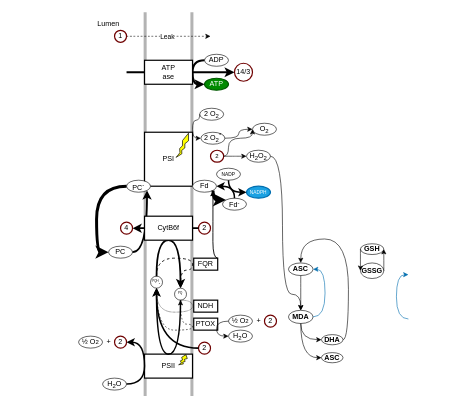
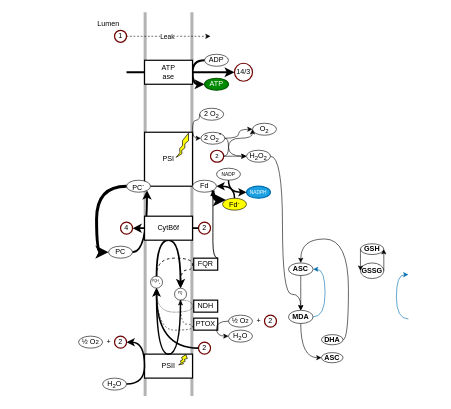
  <mxCell id="0" />
  <mxCell id="1" parent="0" />
  <mxCell id="2" value="" style="endArrow=none;html=1;strokeWidth=5;strokeColor=#B3B3B3;" parent="1" edge="1"><mxGeometry width="50" height="50" relative="1" as="geometry"><mxPoint x="241" y="660" as="sourcePoint" /><mxPoint x="241" y="20" as="targetPoint" /></mxGeometry></mxCell>
  <mxCell id="3" value="Lumen" style="text;html=1;strokeColor=none;fillColor=none;align=center;verticalAlign=middle;whiteSpace=wrap;rounded=0;fontColor=#000000;" parent="1" vertex="1"><mxGeometry x="160" y="30" width="40" height="20" as="geometry" /></mxCell>
  <mxCell id="4" value="" style="endArrow=none;html=1;strokeWidth=5;strokeColor=#B3B3B3;" parent="1" edge="1"><mxGeometry width="50" height="50" relative="1" as="geometry"><mxPoint x="319" y="660" as="sourcePoint" /><mxPoint x="319" y="20" as="targetPoint" /></mxGeometry></mxCell>
  <mxCell id="5" value="PSII" style="rounded=0;whiteSpace=wrap;html=1;strokeColor=#000000;strokeWidth=2;" parent="1" vertex="1"><mxGeometry x="240" y="590" width="80" height="40" as="geometry" /></mxCell>
  <mxCell id="6" value="ADP" style="ellipse;whiteSpace=wrap;html=1;strokeColor=#000000;strokeWidth=1;" parent="1" vertex="1"><mxGeometry x="340" y="90" width="40" height="20" as="geometry" /></mxCell>
  <mxCell id="7" value="ATP" style="ellipse;whiteSpace=wrap;html=1;strokeColor=#005700;strokeWidth=2;fillColor=#008a00;fontColor=#ffffff;" parent="1" vertex="1"><mxGeometry x="340" y="130" width="40" height="20" as="geometry" /></mxCell>
  <mxCell id="8" value="14/3" style="ellipse;whiteSpace=wrap;html=1;strokeWidth=2;strokeColor=#6F0000;" parent="1" vertex="1"><mxGeometry x="390" y="105" width="30" height="30" as="geometry" /></mxCell>
  <mxCell id="9" value="&lt;font style=&quot;font-size: 8px&quot;&gt;NADP&lt;/font&gt;" style="ellipse;whiteSpace=wrap;html=1;strokeColor=#000000;strokeWidth=1;" parent="1" vertex="1"><mxGeometry x="360" y="280" width="40" height="20" as="geometry" /></mxCell>
  <mxCell id="10" value="&lt;font style=&quot;font-size: 8px&quot;&gt;NADPH&lt;/font&gt;" style="ellipse;whiteSpace=wrap;html=1;strokeColor=#006EAF;strokeWidth=2;fillColor=#1ba1e2;fontColor=#ffffff;" parent="1" vertex="1"><mxGeometry x="410" y="310" width="40" height="20" as="geometry" /></mxCell>
  <mxCell id="11" value="H&lt;sub&gt;2&lt;/sub&gt;O" style="ellipse;whiteSpace=wrap;html=1;strokeColor=#000000;strokeWidth=1;" parent="1" vertex="1"><mxGeometry x="170" y="630" width="40" height="20" as="geometry" /></mxCell>
  <mxCell id="12" value="½ O&lt;span style=&quot;font-size: 10px&quot;&gt;2&lt;/span&gt;" style="ellipse;whiteSpace=wrap;html=1;strokeColor=#000000;strokeWidth=1;" parent="1" vertex="1"><mxGeometry x="130" y="560" width="40" height="20" as="geometry" /></mxCell>
  <mxCell id="13" value="2" style="ellipse;whiteSpace=wrap;html=1;strokeWidth=2;strokeColor=#6F0000;" parent="1" vertex="1"><mxGeometry x="190" y="560" width="20" height="20" as="geometry" /></mxCell>
  <mxCell id="14" value="" style="verticalLabelPosition=bottom;verticalAlign=top;html=1;shape=mxgraph.basic.flash;rounded=0;shadow=0;comic=0;fillColor=#FFFF00;gradientColor=none;rotation=20;strokeColor=#000000;" parent="1" vertex="1"><mxGeometry x="300" y="590" width="10" height="20" as="geometry" /></mxCell>
  <mxCell id="15" value="PTOX" style="rounded=0;whiteSpace=wrap;html=1;strokeColor=#000000;strokeWidth=2;" parent="1" vertex="1"><mxGeometry x="322" y="530" width="40" height="20" as="geometry" /></mxCell>
  <mxCell id="16" value="NDH" style="rounded=0;whiteSpace=wrap;html=1;strokeColor=#000000;strokeWidth=2;" parent="1" vertex="1"><mxGeometry x="322" y="500" width="40" height="20" as="geometry" /></mxCell>
  <mxCell id="17" value="FQR" style="rounded=0;whiteSpace=wrap;html=1;strokeColor=#000000;strokeWidth=2;" parent="1" vertex="1"><mxGeometry x="322" y="430" width="40" height="20" as="geometry" /></mxCell>
  <mxCell id="18" value="" style="group" parent="1" vertex="1" connectable="0"><mxGeometry x="240" y="220" width="80" height="90" as="geometry" /></mxCell>
  <mxCell id="19" value="PSI" style="rounded=0;whiteSpace=wrap;html=1;strokeColor=#000000;strokeWidth=2;" parent="18" vertex="1"><mxGeometry width="80" height="90" as="geometry" /></mxCell>
  <mxCell id="20" value="" style="verticalLabelPosition=bottom;verticalAlign=top;html=1;shape=mxgraph.basic.flash;rounded=0;shadow=0;comic=0;fillColor=#FFFF00;gradientColor=none;rotation=20;strokeColor=#000000;" parent="18" vertex="1"><mxGeometry x="60" width="10" height="45" as="geometry" /></mxCell>
  <mxCell id="21" value="&lt;font style=&quot;font-size: 5px&quot;&gt;PQ&lt;/font&gt;" style="ellipse;whiteSpace=wrap;html=1;strokeColor=#000000;strokeWidth=1;spacingTop=-6;" parent="1" vertex="1"><mxGeometry x="290" y="480" width="20" height="20" as="geometry" /></mxCell>
  <mxCell id="22" value="&lt;font style=&quot;font-size: 5px&quot;&gt;PQH&lt;sub&gt;2&lt;/sub&gt;&lt;/font&gt;" style="ellipse;whiteSpace=wrap;html=1;strokeColor=#000000;strokeWidth=1;spacingTop=-6;" parent="1" vertex="1"><mxGeometry x="250" y="460" width="20" height="20" as="geometry" /></mxCell>
  <mxCell id="23" value="" style="ellipse;whiteSpace=wrap;html=1;gradientColor=none;fillColor=none;strokeColor=none;" parent="1" vertex="1"><mxGeometry x="690" y="398" width="39" height="18" as="geometry" /></mxCell>
  <mxCell id="24" value="4" style="ellipse;whiteSpace=wrap;html=1;strokeWidth=2;strokeColor=#6F0000;" parent="1" vertex="1"><mxGeometry x="200" y="370" width="20" height="20" as="geometry" /></mxCell>
  <mxCell id="25" style="edgeStyle=orthogonalEdgeStyle;curved=1;rounded=0;orthogonalLoop=1;jettySize=auto;html=1;strokeWidth=1;fontSize=12;entryX=0;entryY=0.5;entryDx=0;entryDy=0;dashed=1;strokeColor=#000000;exitX=1;exitY=0.5;exitDx=0;exitDy=0;" parent="1" source="37" target="32" edge="1"><mxGeometry relative="1" as="geometry"><mxPoint x="215" y="60" as="sourcePoint" /></mxGeometry></mxCell>
  <mxCell id="26" value="Leak" style="edgeLabel;html=1;align=center;verticalAlign=middle;resizable=0;points=[];labelBackgroundColor=#ffffff;fontColor=#000000;" parent="25" vertex="1" connectable="0"><mxGeometry x="-0.08" y="1" relative="1" as="geometry"><mxPoint x="3.1" y="1" as="offset" /></mxGeometry></mxCell>
  <mxCell id="27" value="2" style="ellipse;whiteSpace=wrap;html=1;strokeWidth=2;strokeColor=#6F0000;" parent="1" vertex="1"><mxGeometry x="330" y="570" width="20" height="20" as="geometry" /></mxCell>
  <mxCell id="28" value="H&lt;sub&gt;2&lt;/sub&gt;O" style="ellipse;whiteSpace=wrap;html=1;strokeColor=#000000;strokeWidth=1;" parent="1" vertex="1"><mxGeometry x="380" y="550" width="40" height="20" as="geometry" /></mxCell>
  <mxCell id="29" value="½ O&lt;span style=&quot;font-size: 10px&quot;&gt;2&lt;/span&gt;" style="ellipse;whiteSpace=wrap;html=1;strokeColor=#000000;strokeWidth=1;" parent="1" vertex="1"><mxGeometry x="380" y="525" width="40" height="20" as="geometry" /></mxCell>
  <mxCell id="30" value="2" style="ellipse;whiteSpace=wrap;html=1;strokeWidth=2;strokeColor=#6F0000;" parent="1" vertex="1"><mxGeometry x="440" y="525" width="20" height="20" as="geometry" /></mxCell>
  <mxCell id="31" value="+" style="text;html=1;align=center;verticalAlign=middle;resizable=0;points=[];autosize=1;fontColor=#000000;" parent="1" vertex="1"><mxGeometry x="420" y="525" width="20" height="20" as="geometry" /></mxCell>
  <mxCell id="32" value="" style="ellipse;whiteSpace=wrap;html=1;strokeWidth=2;fillColor=none;strokeColor=none;" parent="1" vertex="1"><mxGeometry x="350" y="50" width="20" height="20" as="geometry" /></mxCell>
  <mxCell id="33" value="" style="ellipse;whiteSpace=wrap;html=1;strokeWidth=2;fillColor=none;strokeColor=none;" parent="1" vertex="1"><mxGeometry x="190" y="110" width="20" height="20" as="geometry" /></mxCell>
  <mxCell id="34" value="Fd" style="ellipse;whiteSpace=wrap;html=1;strokeColor=#000000;strokeWidth=1;" parent="1" vertex="1"><mxGeometry x="320" y="300" width="40" height="20" as="geometry" /></mxCell>
- <mxCell id="35" value="Fd&lt;sup&gt;-&lt;/sup&gt;" style="ellipse;whiteSpace=wrap;html=1;strokeColor=#000000;strokeWidth=1;" parent="1" vertex="1"><mxGeometry x="370" y="330" width="40" height="20" as="geometry" /></mxCell>
+ <mxCell id="35" value="Fd&lt;sup&gt;-&lt;/sup&gt;" style="ellipse;whiteSpace=wrap;html=1;strokeColor=#000000;strokeWidth=1;fillColor=#ffff00;" parent="1" vertex="1"><mxGeometry x="370" y="330" width="40" height="20" as="geometry" /></mxCell>
  <mxCell id="36" value="+" style="text;html=1;align=center;verticalAlign=middle;resizable=0;points=[];autosize=1;fontColor=#000000;" parent="1" vertex="1"><mxGeometry x="170" y="560" width="20" height="20" as="geometry" /></mxCell>
  <mxCell id="37" value="1" style="ellipse;whiteSpace=wrap;html=1;strokeWidth=2;strokeColor=#6F0000;" parent="1" vertex="1"><mxGeometry x="190" y="50" width="20" height="20" as="geometry" /></mxCell>
  <mxCell id="38" value="&lt;b&gt;MDA&lt;/b&gt;" style="ellipse;whiteSpace=wrap;html=1;strokeColor=#000000;" parent="1" vertex="1"><mxGeometry x="480" y="516.95" width="41" height="22" as="geometry" /></mxCell>
  <mxCell id="39" value="&lt;b&gt;ASC&lt;/b&gt;" style="ellipse;whiteSpace=wrap;html=1;strokeColor=#000000;" parent="1" vertex="1"><mxGeometry x="480" y="437.95" width="41" height="21" as="geometry" /></mxCell>
  <mxCell id="40" value="&lt;b&gt;DHA&lt;/b&gt;" style="ellipse;whiteSpace=wrap;html=1;strokeColor=#000000;" parent="1" vertex="1"><mxGeometry x="535" y="557.45" width="36" height="17" as="geometry" /></mxCell>
  <mxCell id="41" value="&lt;b&gt;ASC&lt;/b&gt;" style="ellipse;whiteSpace=wrap;html=1;strokeColor=#000000;" parent="1" vertex="1"><mxGeometry x="535" y="587.45" width="36" height="17" as="geometry" /></mxCell>
  <mxCell id="42" value="&lt;b&gt;GSH&lt;/b&gt;" style="ellipse;whiteSpace=wrap;html=1;strokeColor=#000000;" parent="1" vertex="1"><mxGeometry x="600" y="405.95" width="39" height="18" as="geometry" /></mxCell>
  <mxCell id="43" value="&lt;b&gt;GSSG&lt;/b&gt;" style="ellipse;whiteSpace=wrap;html=1;strokeColor=#000000;" parent="1" vertex="1"><mxGeometry x="600" y="437.95" width="39" height="26" as="geometry" /></mxCell>
  <mxCell id="44" value="2 O&lt;sub&gt;2&lt;/sub&gt;" style="ellipse;whiteSpace=wrap;html=1;strokeColor=#000000;strokeWidth=1;" parent="1" vertex="1"><mxGeometry x="331.97" y="180" width="40" height="20" as="geometry" /></mxCell>
  <mxCell id="45" value="2 O&lt;sub&gt;2&lt;/sub&gt;&lt;sup&gt;*&lt;/sup&gt;" style="ellipse;whiteSpace=wrap;html=1;strokeColor=#000000;strokeWidth=1;" parent="1" vertex="1"><mxGeometry x="333.97" y="220" width="40" height="20" as="geometry" /></mxCell>
  <mxCell id="46" value="&lt;span style=&quot;font-size: 10px&quot;&gt;2&lt;/span&gt;" style="ellipse;whiteSpace=wrap;html=1;strokeWidth=2;strokeColor=#6F0000;" parent="1" vertex="1"><mxGeometry x="350" y="250" width="21.97" height="20" as="geometry" /></mxCell>
  <mxCell id="47" value="O&lt;sub&gt;2&lt;/sub&gt;" style="ellipse;whiteSpace=wrap;html=1;strokeColor=#000000;strokeWidth=1;" parent="1" vertex="1"><mxGeometry x="420" y="205" width="40" height="20" as="geometry" /></mxCell>
  <mxCell id="48" value="H&lt;sub&gt;2&lt;/sub&gt;O&lt;sub&gt;2&lt;/sub&gt;" style="ellipse;whiteSpace=wrap;html=1;strokeColor=#000000;strokeWidth=1;" parent="1" vertex="1"><mxGeometry x="410" y="250" width="40" height="20" as="geometry" /></mxCell>
  <mxCell id="49" value="PC" style="ellipse;whiteSpace=wrap;html=1;strokeColor=#000000;strokeWidth=1;" parent="1" vertex="1"><mxGeometry x="180" y="410" width="40" height="20" as="geometry" /></mxCell>
  <mxCell id="50" value="PC&lt;sup&gt;-&lt;/sup&gt;" style="ellipse;whiteSpace=wrap;html=1;strokeColor=#000000;strokeWidth=1;" parent="1" vertex="1"><mxGeometry x="210" y="300" width="40" height="20" as="geometry" /></mxCell>
  <mxCell id="51" value="2" style="ellipse;whiteSpace=wrap;html=1;strokeWidth=2;strokeColor=#6F0000;" parent="1" vertex="1"><mxGeometry x="330" y="370" width="20" height="20" as="geometry" /></mxCell>
  <mxCell id="52" style="edgeStyle=orthogonalEdgeStyle;curved=1;rounded=0;orthogonalLoop=1;jettySize=auto;html=1;exitX=0.5;exitY=1;exitDx=0;exitDy=0;endArrow=classic;endFill=1;strokeColor=#000000;" parent="1" edge="1"><mxGeometry relative="1" as="geometry"><mxPoint x="20" y="80" as="targetPoint" /></mxGeometry></mxCell>
  <mxCell id="53" value="" style="edgeStyle=orthogonalEdgeStyle;curved=1;rounded=0;orthogonalLoop=1;jettySize=auto;html=1;exitX=0;exitY=0.5;exitDx=0;exitDy=0;entryX=0;entryY=0.5;entryDx=0;entryDy=0;strokeColor=#000000;strokeWidth=1.005" parent="1" source="29" target="28" edge="1"><mxGeometry relative="1" as="geometry"><Array as="points"><mxPoint x="360" y="535" /><mxPoint x="360" y="560" /></Array></mxGeometry></mxCell>
  <mxCell id="54" value="" style="edgeStyle=orthogonalEdgeStyle;curved=1;rounded=0;orthogonalLoop=1;jettySize=auto;html=1;strokeWidth=3.0;fontSize=12;entryX=1;entryY=0.5;entryDx=0;entryDy=0;strokeColor=#000000;exitX=0;exitY=0.5;exitDx=0;exitDy=0" parent="1" source="51" target="24" edge="1"><mxGeometry relative="1" as="geometry"><mxPoint x="330" y="380" as="sourcePoint" /></mxGeometry></mxCell>
  <mxCell id="55" value="" style="edgeStyle=orthogonalEdgeStyle;curved=1;rounded=0;orthogonalLoop=1;jettySize=auto;html=1;exitX=1;exitY=0.5;exitDx=0;exitDy=0;strokeWidth=3.365;entryX=0;entryY=0.5;entryDx=0;entryDy=0;strokeColor=#000000" parent="1" source="33" target="8" edge="1"><mxGeometry relative="1" as="geometry"><mxPoint x="210" y="119.857" as="sourcePoint" /></mxGeometry></mxCell>
  <mxCell id="56" value="" style="edgeStyle=orthogonalEdgeStyle;curved=1;rounded=0;orthogonalLoop=1;jettySize=auto;html=1;exitX=0;exitY=0.5;exitDx=0;exitDy=0;entryX=1;entryY=0.5;entryDx=0;entryDy=0;strokeWidth=2.518;strokeColor=#000000" parent="1" source="5" target="13" edge="1"><mxGeometry relative="1" as="geometry"><Array as="points"><mxPoint x="240" y="570" /><mxPoint x="210" y="570" /></Array></mxGeometry></mxCell>
  <mxCell id="57" value="" style="edgeStyle=orthogonalEdgeStyle;curved=1;rounded=0;orthogonalLoop=1;jettySize=auto;html=1;exitX=0;exitY=0.5;exitDx=0;exitDy=0;entryX=0;entryY=0.5;entryDx=0;entryDy=0;strokeWidth=3.365;strokeColor=#000000" parent="1" source="6" target="7" edge="1"><mxGeometry relative="1" as="geometry" /></mxCell>
  <mxCell id="58" value="" style="edgeStyle=orthogonalEdgeStyle;curved=1;rounded=0;orthogonalLoop=1;jettySize=auto;html=1;exitX=0.5;exitY=1;exitDx=0;exitDy=0;entryX=0;entryY=0.5;entryDx=0;entryDy=0;strokeWidth=2.505;strokeColor=#000000" parent="1" source="9" target="10" edge="1"><mxGeometry relative="1" as="geometry"><Array as="points"><mxPoint x="380" y="320" /></Array></mxGeometry></mxCell>
  <mxCell id="59" value="" style="edgeStyle=orthogonalEdgeStyle;curved=1;rounded=0;orthogonalLoop=1;jettySize=auto;html=1;exitX=1;exitY=0.5;exitDx=0;exitDy=0;entryX=0;entryY=0.5;entryDx=0;entryDy=0;strokeWidth=2.518;endArrow=none;endFill=0;strokeColor=#000000" parent="1" source="11" target="5" edge="1"><mxGeometry relative="1" as="geometry"><Array as="points"><mxPoint x="240" y="640" /></Array></mxGeometry></mxCell>
  <mxCell id="60" value="" style="edgeStyle=orthogonalEdgeStyle;curved=1;rounded=0;orthogonalLoop=1;jettySize=auto;html=1;exitX=1;exitY=0;exitDx=0;exitDy=0;entryX=1;entryY=1;entryDx=0;entryDy=0;strokeColor=#000000;strokeWidth=1.487" parent="1" source="17" target="34" edge="1"><mxGeometry relative="1" as="geometry"><Array as="points"><mxPoint x="354" y="430" /><mxPoint x="354" y="375" /></Array></mxGeometry></mxCell>
  <mxCell id="61" value="" style="edgeStyle=orthogonalEdgeStyle;curved=1;rounded=0;orthogonalLoop=1;jettySize=auto;html=1;exitX=0.5;exitY=1;exitDx=0;exitDy=0;entryX=0.5;entryY=1;entryDx=0;entryDy=0;endArrow=classic;endFill=1;strokeWidth=2.518;strokeColor=#000000" parent="1" source="21" target="22" edge="1"><mxGeometry relative="1" as="geometry"><Array as="points"><mxPoint x="300" y="590" /><mxPoint x="260" y="590" /></Array><mxPoint x="300" y="520" as="sourcePoint" /><mxPoint x="260" y="500" as="targetPoint" /></mxGeometry></mxCell>
  <mxCell id="62" value="" style="edgeStyle=orthogonalEdgeStyle;curved=1;rounded=0;orthogonalLoop=1;jettySize=auto;html=1;exitX=0.5;exitY=1;exitDx=0;exitDy=0;entryX=0.5;entryY=1;entryDx=0;entryDy=0;endArrow=classic;endFill=1;strokeWidth=1.0;dashed=1;dashPattern=1 1;strokeColor=#000000" parent="1" source="21" target="22" edge="1"><mxGeometry relative="1" as="geometry"><Array as="points"><mxPoint x="320" y="500" /><mxPoint x="320" y="520" /><mxPoint x="260" y="520" /></Array></mxGeometry></mxCell>
  <mxCell id="63" value="" style="edgeStyle=orthogonalEdgeStyle;curved=1;rounded=0;orthogonalLoop=1;jettySize=auto;html=1;exitX=0.5;exitY=1;exitDx=0;exitDy=0;entryX=0.5;entryY=1;entryDx=0;entryDy=0;endArrow=classic;endFill=1;strokeWidth=1.005;dashed=1;strokeColor=#000000" parent="1" source="22" target="21" edge="1"><mxGeometry relative="1" as="geometry"><Array as="points"><mxPoint x="260" y="550" /><mxPoint x="320" y="550" /><mxPoint x="320" y="540" /><mxPoint x="300" y="540" /></Array></mxGeometry></mxCell>
  <mxCell id="64" value="" style="edgeStyle=orthogonalEdgeStyle;curved=1;rounded=0;orthogonalLoop=1;jettySize=auto;html=1;exitX=0.5;exitY=0;exitDx=0;exitDy=0;entryX=0.5;entryY=0;entryDx=0;entryDy=0;endArrow=classic;endFill=1;strokeWidth=3.0;strokeColor=#000000" parent="1" source="22" target="21" edge="1"><mxGeometry relative="1" as="geometry"><Array as="points"><mxPoint x="260" y="400" /><mxPoint x="300" y="400" /></Array></mxGeometry></mxCell>
  <mxCell id="65" value="" style="edgeStyle=orthogonalEdgeStyle;curved=1;rounded=0;orthogonalLoop=1;jettySize=auto;html=1;exitX=0.5;exitY=0;exitDx=0;exitDy=0;entryX=0.5;entryY=0;entryDx=0;entryDy=0;endArrow=classic;endFill=1;strokeWidth=1.487;dashed=1;strokeColor=#000000" parent="1" source="22" target="21" edge="1"><mxGeometry relative="1" as="geometry"><Array as="points"><mxPoint x="260" y="430" /><mxPoint x="320" y="430" /><mxPoint x="320" y="450" /><mxPoint x="300" y="450" /></Array></mxGeometry></mxCell>
  <mxCell id="66" value="" style="edgeStyle=orthogonalEdgeStyle;rounded=0;orthogonalLoop=1;jettySize=auto;html=1;strokeColor=#006EAF;strokeWidth=1.0;fillColor=#1ba1e2;elbow=vertical;curved=1;exitX=0;exitY=0.5;exitDx=0;exitDy=0;entryX=0;entryY=0.5;entryDx=0;entryDy=0" parent="1" edge="1"><mxGeometry relative="1" as="geometry"><mxPoint x="680" y="531.45" as="sourcePoint" /><mxPoint x="680" y="457.45" as="targetPoint" /><Array as="points"><mxPoint x="660" y="531.45" /><mxPoint x="660" y="457.45" /></Array></mxGeometry></mxCell>
  <mxCell id="67" value="" style="edgeStyle=orthogonalEdgeStyle;rounded=0;orthogonalLoop=1;jettySize=auto;html=1;exitX=0;exitY=0.5;exitDx=0;exitDy=0;curved=1;entryX=0.5;entryY=1;entryDx=0;entryDy=0;strokeColor=#000000;strokeWidth=2.518" parent="1" source="27" target="22" edge="1"><mxGeometry relative="1" as="geometry"><mxPoint x="290" y="560" as="targetPoint" /><Array as="points"><mxPoint x="260" y="580" /></Array></mxGeometry></mxCell>
  <mxCell id="68" value="" style="edgeStyle=orthogonalEdgeStyle;curved=1;rounded=0;orthogonalLoop=1;jettySize=auto;html=1;exitX=1;exitY=1;exitDx=0;exitDy=0;entryX=0;entryY=0;entryDx=0;entryDy=0;strokeColor=#000000;strokeWidth=5.0" parent="1" source="34" target="35" edge="1"><mxGeometry relative="1" as="geometry"><Array as="points"><mxPoint x="354" y="333" /></Array></mxGeometry></mxCell>
  <mxCell id="69" value="" style="edgeStyle=orthogonalEdgeStyle;rounded=0;orthogonalLoop=1;jettySize=auto;html=1;exitX=0.5;exitY=0;exitDx=0;exitDy=0;entryX=1;entryY=0.5;entryDx=0;entryDy=0;strokeColor=#000000;curved=1;strokeWidth=2.505" parent="1" source="35" target="34" edge="1"><mxGeometry relative="1" as="geometry"><Array as="points"><mxPoint x="390" y="310" /></Array></mxGeometry></mxCell>
  <mxCell id="70" value="" style="edgeStyle=orthogonalEdgeStyle;curved=1;rounded=0;orthogonalLoop=1;jettySize=auto;html=1;exitX=0.5;exitY=1;exitDx=0;exitDy=0;strokeColor=#000000;strokeWidth=1.001" parent="1" source="39" target="38" edge="1"><mxGeometry x="220" y="324.45" as="geometry" /></mxCell>
  <mxCell id="71" value="" style="edgeStyle=orthogonalEdgeStyle;curved=1;rounded=0;orthogonalLoop=1;jettySize=auto;html=1;exitX=1;exitY=0.5;exitDx=0;exitDy=0;entryX=0.5;entryY=0;entryDx=0;entryDy=0;strokeColor=#000000;strokeWidth=1.0" parent="1" source="40" target="39" edge="1"><mxGeometry x="220" y="324.45" as="geometry"><Array as="points"><mxPoint x="580" y="565.97" /><mxPoint x="580" y="397.97" /><mxPoint x="501" y="397.97" /></Array></mxGeometry></mxCell>
- <mxCell id="72" value="" style="edgeStyle=orthogonalEdgeStyle;curved=1;rounded=0;orthogonalLoop=1;jettySize=auto;html=1;exitX=0.5;exitY=1;exitDx=0;exitDy=0;entryX=0;entryY=0.5;entryDx=0;entryDy=0;strokeColor=#000000;strokeWidth=1.0" parent="1" source="38" target="40" edge="1"><mxGeometry x="220" y="324.45" as="geometry" /></mxCell>
  <mxCell id="73" value="" style="edgeStyle=orthogonalEdgeStyle;curved=1;rounded=0;orthogonalLoop=1;jettySize=auto;html=1;exitX=0.5;exitY=1;exitDx=0;exitDy=0;entryX=0;entryY=0.5;entryDx=0;entryDy=0;strokeColor=#000000;strokeWidth=1.0" parent="1" source="38" target="41" edge="1"><mxGeometry x="220" y="324.45" as="geometry" /></mxCell>
  <mxCell id="74" value="" style="edgeStyle=orthogonalEdgeStyle;curved=1;rounded=0;orthogonalLoop=1;jettySize=auto;html=1;exitX=1;exitY=0.5;exitDx=0;exitDy=0;entryX=1;entryY=0.5;entryDx=0;entryDy=0;strokeColor=#000000;strokeWidth=1.0" parent="1" source="43" target="42" edge="1"><mxGeometry x="220" y="324.45" as="geometry" /></mxCell>
  <mxCell id="75" value="" style="edgeStyle=orthogonalEdgeStyle;curved=1;rounded=0;orthogonalLoop=1;jettySize=auto;html=1;exitX=0;exitY=0.5;exitDx=0;exitDy=0;entryX=0;entryY=0.5;entryDx=0;entryDy=0;strokeColor=#000000;strokeWidth=1.0" parent="1" source="42" target="43" edge="1"><mxGeometry x="220" y="324.45" as="geometry" /></mxCell>
+ <mxCell id="76" value="" style="edgeStyle=orthogonalEdgeStyle;curved=1;rounded=0;orthogonalLoop=1;jettySize=auto;html=1;exitX=1;exitY=0.5;exitDx=0;exitDy=0;entryX=0;entryY=0.5;entryDx=0;entryDy=0;endArrow=classic;endFill=1;strokeColor=#000000;strokeWidth=1.001" parent="1" source="45" target="48" edge="1"><mxGeometry relative="1" as="geometry"><Array as="points"><mxPoint x="380" y="230" /><mxPoint x="380" y="260" /></Array></mxGeometry></mxCell>
  <mxCell id="77" value="" style="edgeStyle=orthogonalEdgeStyle;curved=1;rounded=0;orthogonalLoop=1;jettySize=auto;html=1;endArrow=classic;endFill=1;strokeColor=#000000;strokeWidth=1.001" parent="1" source="46" target="48" edge="1"><mxGeometry relative="1" as="geometry" /></mxCell>
  <mxCell id="78" value="" style="edgeStyle=orthogonalEdgeStyle;curved=1;rounded=0;orthogonalLoop=1;jettySize=auto;html=1;exitX=1;exitY=0.5;exitDx=0;exitDy=0;entryX=0;entryY=0.5;entryDx=0;entryDy=0;endArrow=classic;endFill=1;strokeColor=#000000;strokeWidth=1.001" parent="1" source="46" target="47" edge="1"><mxGeometry relative="1" as="geometry"><Array as="points"><mxPoint x="380" y="260" /><mxPoint x="380" y="230" /></Array></mxGeometry></mxCell>
  <mxCell id="79" value="" style="edgeStyle=orthogonalEdgeStyle;rounded=0;orthogonalLoop=1;jettySize=auto;html=1;exitX=0;exitY=0.5;exitDx=0;exitDy=0;entryX=0;entryY=0.5;entryDx=0;entryDy=0;curved=1;strokeColor=#000000;strokeWidth=1.001" parent="1" source="44" target="45" edge="1"><mxGeometry x="240" y="210" as="geometry"><Array as="points"><mxPoint x="320" y="200" /><mxPoint x="320" y="230" /></Array></mxGeometry></mxCell>
  <mxCell id="80" value="" style="edgeStyle=orthogonalEdgeStyle;curved=1;rounded=0;orthogonalLoop=1;jettySize=auto;html=1;exitX=1;exitY=0.5;exitDx=0;exitDy=0;entryX=1;entryY=0.5;entryDx=0;entryDy=0;strokeColor=#006EAF;strokeWidth=1.001;fillColor=#1ba1e2" parent="1" source="38" target="39" edge="1"><mxGeometry x="220" y="324.45" as="geometry" /></mxCell>
  <mxCell id="81" value="" style="edgeStyle=orthogonalEdgeStyle;curved=1;rounded=0;orthogonalLoop=1;jettySize=auto;html=1;exitX=1;exitY=0.5;exitDx=0;exitDy=0;entryX=0.5;entryY=0;entryDx=0;entryDy=0;strokeColor=#000000;strokeWidth=1.001" parent="1" source="48" target="38" edge="1"><mxGeometry x="240" y="210" as="geometry"><mxPoint x="730" y="653.52" as="sourcePoint" /><Array as="points"><mxPoint x="470" y="260" /><mxPoint x="470" y="490" /><mxPoint x="501" y="490" /></Array></mxGeometry></mxCell>
  <mxCell id="82" value="" style="edgeStyle=orthogonalEdgeStyle;curved=1;rounded=0;orthogonalLoop=1;jettySize=auto;html=1;exitX=1;exitY=0.5;exitDx=0;exitDy=0;entryX=0;entryY=0.5;entryDx=0;entryDy=0;strokeColor=#000000;strokeWidth=1.001" parent="1" source="45" target="47" edge="1"><mxGeometry x="240" y="210" as="geometry" /></mxCell>
  <mxCell id="83" value="" style="edgeStyle=orthogonalEdgeStyle;curved=1;rounded=0;orthogonalLoop=1;jettySize=auto;html=1;exitX=1;exitY=0.5;exitDx=0;exitDy=0;entryX=1;entryY=1;entryDx=0;entryDy=0;endArrow=classic;endFill=1;strokeColor=#000000;strokeWidth=3.0" parent="1" source="49" target="50" edge="1"><mxGeometry relative="1" as="geometry" /></mxCell>
  <mxCell id="84" value="" style="edgeStyle=orthogonalEdgeStyle;curved=1;rounded=0;orthogonalLoop=1;jettySize=auto;html=1;exitX=0;exitY=0.5;exitDx=0;exitDy=0;entryX=0;entryY=0.5;entryDx=0;entryDy=0;endArrow=classic;endFill=1;strokeColor=#000000;strokeWidth=5.0" parent="1" source="50" target="49" edge="1"><mxGeometry relative="1" as="geometry" /></mxCell>
  <mxCell id="85" value="ATP&lt;br&gt;ase" style="rounded=0;whiteSpace=wrap;html=1;strokeColor=#000000;strokeWidth=2;" parent="1" vertex="1"><mxGeometry x="240" y="100" width="80" height="40" as="geometry" /></mxCell>
  <mxCell id="86" value="CytB6f" style="rounded=0;whiteSpace=wrap;html=1;strokeColor=#000000;strokeWidth=2;" parent="1" vertex="1"><mxGeometry x="240" y="360" width="80" height="40" as="geometry" /></mxCell>
